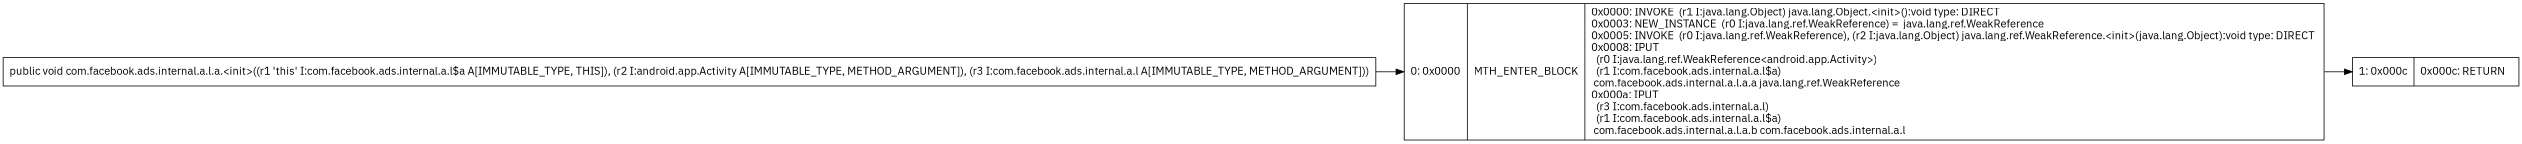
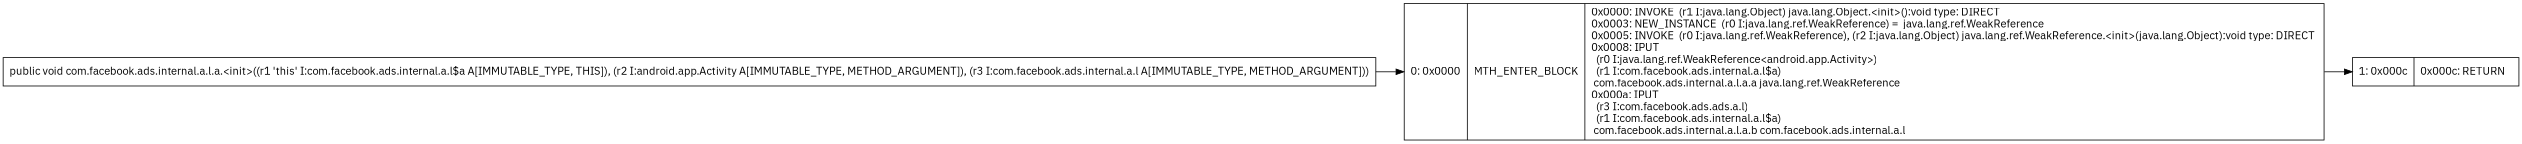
  digraph {
    rankdir=LR
    fontname="IBM Plex Sans"
    node [shape=record fontname="IBM Plex Sans"]
    edge [fontname="IBM Plex Sans"]
-   n1 [label="{0\:\ 0x0000|MTH_ENTER_BLOCK\l|0x0000: INVOKE  (r1 I:java.lang.Object) java.lang.Object.\<init\>():void type: DIRECT \l0x0003: NEW_INSTANCE  (r0 I:java.lang.ref.WeakReference) =  java.lang.ref.WeakReference \l0x0005: INVOKE  (r0 I:java.lang.ref.WeakReference), (r2 I:java.lang.Object) java.lang.ref.WeakReference.\<init\>(java.lang.Object):void type: DIRECT \l0x0008: IPUT  \l  (r0 I:java.lang.ref.WeakReference\<android.app.Activity\>)\l  (r1 I:com.facebook.ads.internal.a.l$a)\l com.facebook.ads.internal.a.l.a.a java.lang.ref.WeakReference \l0x000a: IPUT  \l  (r3 I:com.facebook.ads.internal.a.l)\l  (r1 I:com.facebook.ads.internal.a.l$a)\l com.facebook.ads.internal.a.l.a.b com.facebook.ads.internal.a.l \l}"]
+   n1 [label="{0\:\ 0x0000|MTH_ENTER_BLOCK\l|0x0000: INVOKE  (r1 I:java.lang.Object) java.lang.Object.\<init\>():void type: DIRECT \l0x0003: NEW_INSTANCE  (r0 I:java.lang.ref.WeakReference) =  java.lang.ref.WeakReference \l0x0005: INVOKE  (r0 I:java.lang.ref.WeakReference), (r2 I:java.lang.Object) java.lang.ref.WeakReference.\<init\>(java.lang.Object):void type: DIRECT \l0x0008: IPUT  \l  (r0 I:java.lang.ref.WeakReference\<android.app.Activity\>)\l  (r1 I:com.facebook.ads.internal.a.l$a)\l com.facebook.ads.internal.a.l.a.a java.lang.ref.WeakReference \l0x000a: IPUT  \l  (r3 I:com.facebook.ads.ads.a.l)\l  (r1 I:com.facebook.ads.internal.a.l$a)\l com.facebook.ads.internal.a.l.a.b com.facebook.ads.internal.a.l \l}"]
    n2 [label="{1\:\ 0x000c|0x000c: RETURN   \l}"]
    n3 [label="{public void com.facebook.ads.internal.a.l.a.\<init\>((r1 'this' I:com.facebook.ads.internal.a.l$a A[IMMUTABLE_TYPE, THIS]), (r2 I:android.app.Activity A[IMMUTABLE_TYPE, METHOD_ARGUMENT]), (r3 I:com.facebook.ads.internal.a.l A[IMMUTABLE_TYPE, METHOD_ARGUMENT])) }"]
    n1 -> n2
    n3 -> n1
  }
